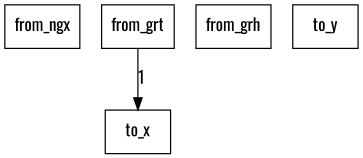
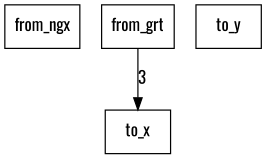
  digraph {
    rankdir=TB
    fontname=Oswald
    node [fillcolor=white shape=box style=filled fontname=Oswald]
    n1 [label=<from_ngx>]
    n2 [label=<from_grt>]
    n3 [label=<to_x>]
-   n4 [label=<from_grh>]
    n5 [label=<to_y>]
-   n2 -> n3 [label=1 fontname=Oswald]
+   n2 -> n3 [label=3 fontname=Oswald]
  }
